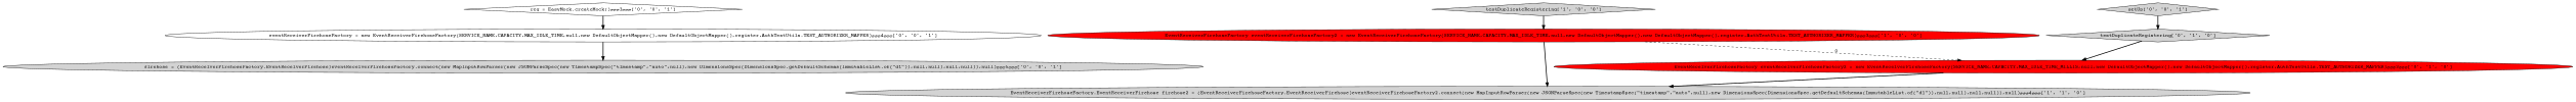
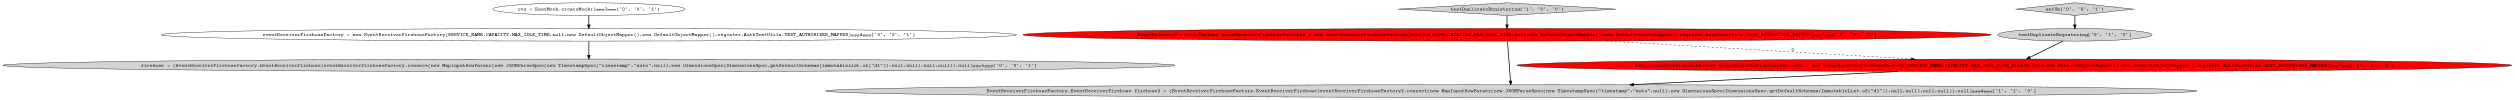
  digraph {
    fontname="Courier Prime"
    node [fillcolor=lightgray fontname="Courier Prime" shape=ellipse style=filled]
    edge [fontname="Courier Prime" style=bold]
    n1 [fillcolor=white label="eventReceiverFirehoseFactory = new EventReceiverFirehoseFactory(SERVICE_NAME,CAPACITY,MAX_IDLE_TIME,null,new DefaultObjectMapper(),new DefaultObjectMapper(),register,AuthTestUtils.TEST_AUTHORIZER_MAPPER)@@@4@@@['0', '0', '1']"]
    n2 [label="firehose = (EventReceiverFirehoseFactory.EventReceiverFirehose)eventReceiverFirehoseFactory.connect(new MapInputRowParser(new JSONParseSpec(new TimestampSpec(\"timestamp\",\"auto\",null),new DimensionsSpec(DimensionsSpec.getDefaultSchemas(ImmutableList.of(\"d1\")),null,null),null,null)),null)@@@5@@@['0', '0', '1']"]
    n3 [label="testDuplicateRegistering['1', '0', '0']" shape=diamond]
    n4 [fillcolor=red label="EventReceiverFirehoseFactory eventReceiverFirehoseFactory2 = new EventReceiverFirehoseFactory(SERVICE_NAME,CAPACITY,MAX_IDLE_TIME,null,new DefaultObjectMapper(),new DefaultObjectMapper(),register,AuthTestUtils.TEST_AUTHORIZER_MAPPER)@@@3@@@['1', '0', '0']"]
    n5 [fillcolor=red label="EventReceiverFirehoseFactory eventReceiverFirehoseFactory2 = new EventReceiverFirehoseFactory(SERVICE_NAME,CAPACITY,MAX_IDLE_TIME_MILLIS,null,new DefaultObjectMapper(),new DefaultObjectMapper(),register,AuthTestUtils.TEST_AUTHORIZER_MAPPER)@@@3@@@['0', '1', '0']"]
    n6 [label="EventReceiverFirehoseFactory.EventReceiverFirehose firehose2 = (EventReceiverFirehoseFactory.EventReceiverFirehose)eventReceiverFirehoseFactory2.connect(new MapInputRowParser(new JSONParseSpec(new TimestampSpec(\"timestamp\",\"auto\",null),new DimensionsSpec(DimensionsSpec.getDefaultSchemas(ImmutableList.of(\"d1\")),null,null),null,null)),null)@@@4@@@['1', '1', '0']"]
    n7 [label="setUp['0', '0', '1']" shape=diamond]
-   n8 [label="testDuplicateRegistering['0', '1', '0']" shape=diamond]
-   n9 [fillcolor=white label="req = EasyMock.createMock()@@@3@@@['0', '0', '1']" shape=diamond]
+   n8 [label="testDuplicateRegistering['0', '1', '0']"]
+   n9 [fillcolor=white label="req = EasyMock.createMock()@@@3@@@['0', '0', '1']"]
    n1 -> n2
    n3 -> n4
    n4 -> n5 [label=0 style=dashed]
    n4 -> n6
    n5 -> n6
    n7 -> n8
    n8 -> n5
    n9 -> n1
  }
